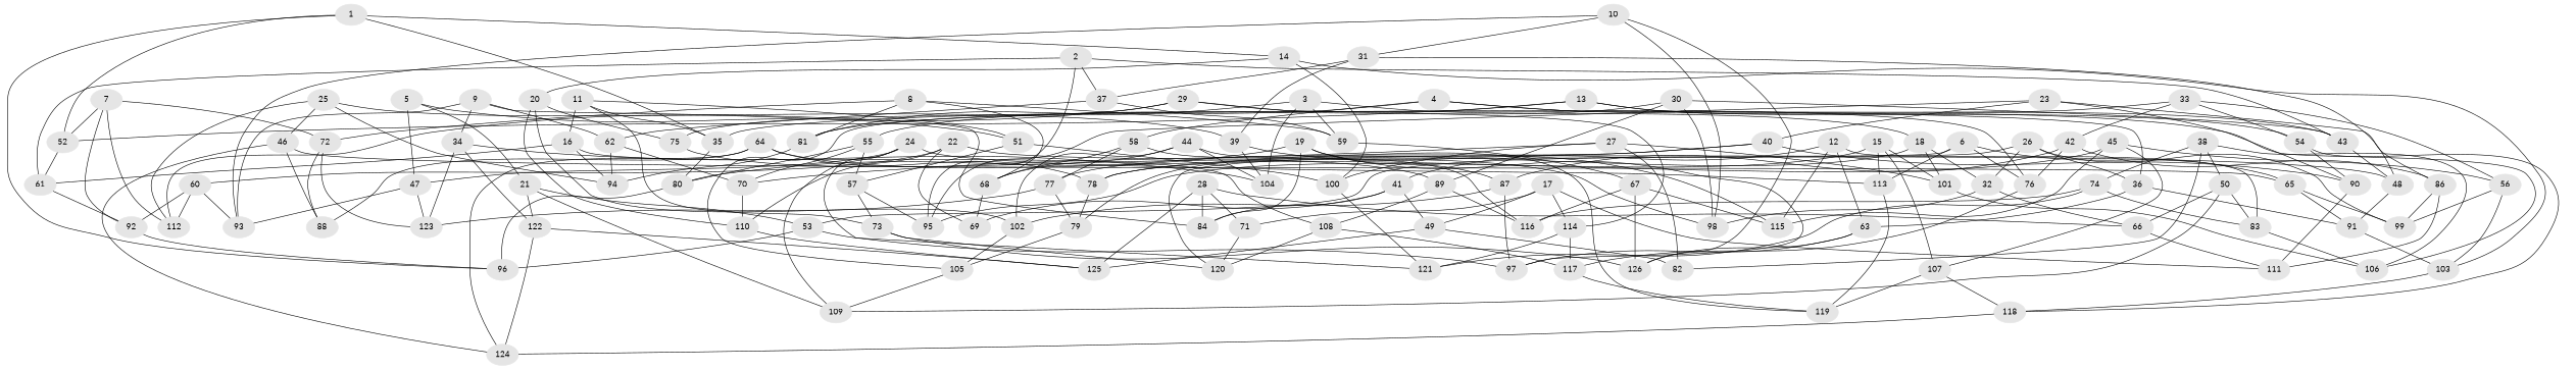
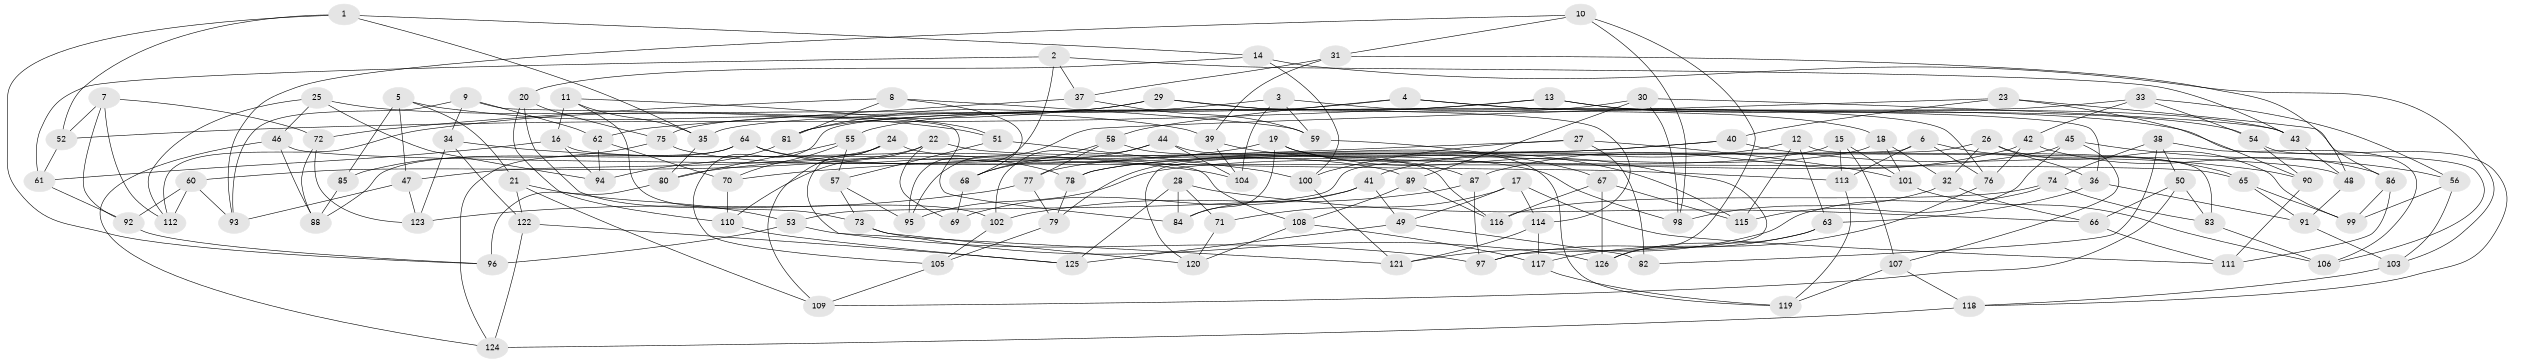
  graph {
    fontname=Lato
    node [color=gray90 fontname=Lato style=filled]
    edge [fontname=Lato]
    1
    14
    35
    52
    96
    20
    100
    103
    80
    61
    2
    37
    43
    95
    59
    62
    48
    92
    3
    18
    81
    104
    101
    32
    79
    67
    94
    4
    36
    58
    106
    63
    91
    68
    77
    116
    5
    21
    47
    51
+   85
    53
    109
    122
    93
    123
    57
    88
    6
    65
    76
    113
    120
    99
    117
    119
    7
    72
    112
    8
    69
    9
    34
    84
    70
    10
    31
    98
    126
    39
    11
    16
    73
    108
    12
    41
    83
    115
    49
    97
    13
    54
    105
    90
    118
    75
    102
    110
    121
    15
    78
    107
    17
    71
    111
    114
    82
    125
    66
    19
    87
    89
    124
    22
    60
    23
    40
    86
    24
    25
    46
    26
    27
    28
    29
    30
    55
    33
    42
    56
    38
    50
    74
    44
    45
    64
    1 -- 14
    1 -- 35
    1 -- 52
    1 -- 96
    14 -- 20
    14 -- 100
    14 -- 103
    35 -- 80
    52 -- 61
    20 -- 75
    20 -- 102
    20 -- 110
    100 -- 121
    103 -- 118
    80 -- 96
    61 -- 92
    2 -- 61
    2 -- 37
    2 -- 43
    2 -- 95
    37 -- 59
    37 -- 62
    43 -- 48
    59 -- 67
    62 -- 94
    62 -- 70
    48 -- 91
    92 -- 96
    3 -- 59
    3 -- 18
    3 -- 81
    3 -- 104
    18 -- 101
    18 -- 32
    18 -- 79
    81 -- 94
    101 -- 106
    32 -- 98
    32 -- 66
    79 -- 105
    67 -- 116
    67 -- 126
    67 -- 115
    4 -- 81
    4 -- 36
    4 -- 58
    4 -- 106
    36 -- 63
    36 -- 91
    58 -- 68
    58 -- 77
    58 -- 116
    63 -- 126
    63 -- 97
    91 -- 103
    68 -- 69
    77 -- 79
    77 -- 123
    5 -- 21
    5 -- 47
    5 -- 51
+   5 -- 85
    21 -- 53
    21 -- 109
    21 -- 122
    47 -- 93
    47 -- 123
    51 -- 100
    51 -- 57
+   85 -- 88
    53 -- 96
    53 -- 97
    122 -- 125
    122 -- 124
    57 -- 95
    57 -- 73
    6 -- 65
    6 -- 76
    6 -- 113
    6 -- 120
    65 -- 91
    65 -- 99
    76 -- 117
    113 -- 119
    117 -- 119
    7 -- 52
    7 -- 92
    7 -- 72
    7 -- 112
    72 -- 123
    72 -- 88
    8 -- 59
    8 -- 81
    8 -- 68
    8 -- 72
    9 -- 62
    9 -- 93
    9 -- 34
    9 -- 84
    34 -- 104
    34 -- 122
    34 -- 123
    70 -- 110
    10 -- 93
    10 -- 31
    10 -- 98
    10 -- 126
    31 -- 37
    31 -- 48
    31 -- 39
    39 -- 104
    39 -- 115
    11 -- 35
    11 -- 51
    11 -- 16
    11 -- 73
    16 -- 61
    16 -- 94
    16 -- 108
    73 -- 120
    73 -- 126
    108 -- 120
    108 -- 117
    12 -- 63
    12 -- 41
    12 -- 83
    12 -- 115
    41 -- 69
    41 -- 84
    41 -- 49
    83 -- 106
    49 -- 82
    49 -- 125
    13 -- 52
    13 -- 43
    13 -- 54
    13 -- 105
    54 -- 90
    54 -- 118
    105 -- 109
    90 -- 111
    118 -- 124
+   75 -- 85
    75 -- 89
    102 -- 105
    110 -- 125
    15 -- 101
    15 -- 113
    15 -- 78
    15 -- 107
    78 -- 79
    107 -- 119
    107 -- 118
    17 -- 49
    17 -- 71
    17 -- 111
    17 -- 114
    71 -- 120
    114 -- 117
    114 -- 121
    66 -- 111
    19 -- 80
    19 -- 84
    19 -- 97
    19 -- 87
    87 -- 97
    87 -- 102
    89 -- 116
    89 -- 108
    22 -- 48
    22 -- 69
    22 -- 110
    22 -- 60
    60 -- 92
    60 -- 93
    60 -- 112
    23 -- 95
    23 -- 90
    23 -- 40
    23 -- 86
    40 -- 77
    40 -- 90
    40 -- 78
    86 -- 99
    86 -- 111
    24 -- 47
    24 -- 109
    24 -- 113
    24 -- 121
    25 -- 94
    25 -- 112
    25 -- 39
    25 -- 46
    46 -- 88
    46 -- 65
    46 -- 124
    26 -- 32
    26 -- 36
    26 -- 53
    26 -- 99
    27 -- 100
    27 -- 101
    27 -- 70
    27 -- 82
    28 -- 84
    28 -- 71
    28 -- 125
    28 -- 66
    29 -- 76
    29 -- 112
    29 -- 75
    29 -- 114
    30 -- 43
    30 -- 98
    30 -- 89
    30 -- 55
    55 -- 80
    55 -- 57
    55 -- 70
    33 -- 35
    33 -- 54
    33 -- 42
    33 -- 56
    42 -- 76
    42 -- 87
    42 -- 86
    56 -- 103
    56 -- 99
    38 -- 106
    38 -- 82
    38 -- 50
    38 -- 74
    50 -- 109
    50 -- 83
    50 -- 66
    74 -- 116
    74 -- 83
    74 -- 121
    44 -- 104
    44 -- 68
    44 -- 119
    44 -- 102
    45 -- 95
    45 -- 115
    45 -- 107
    45 -- 56
    64 -- 88
    64 -- 98
    64 -- 78
    64 -- 124
  }
